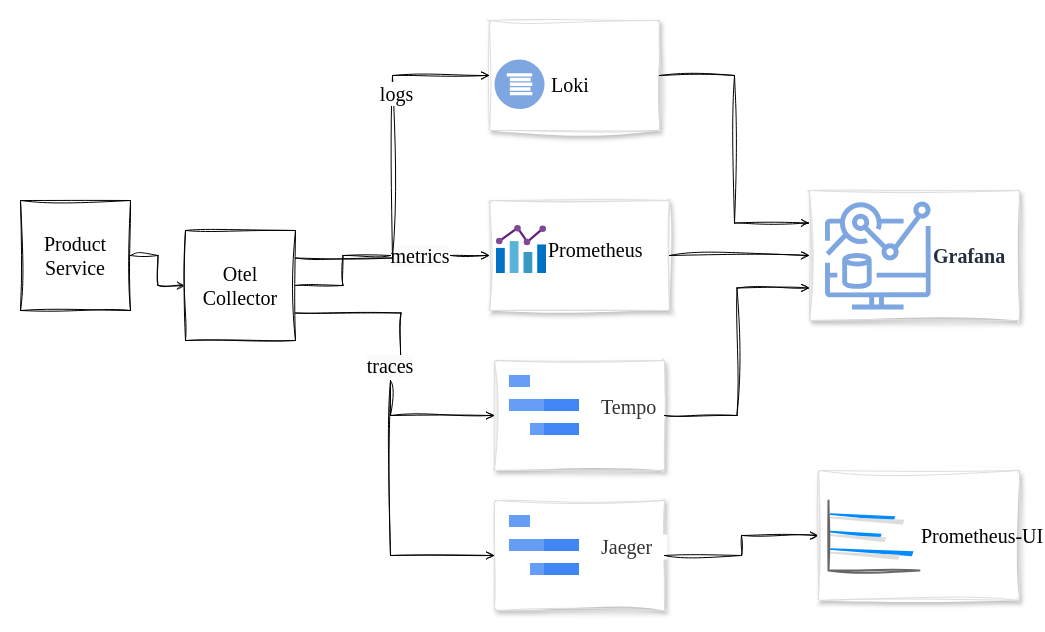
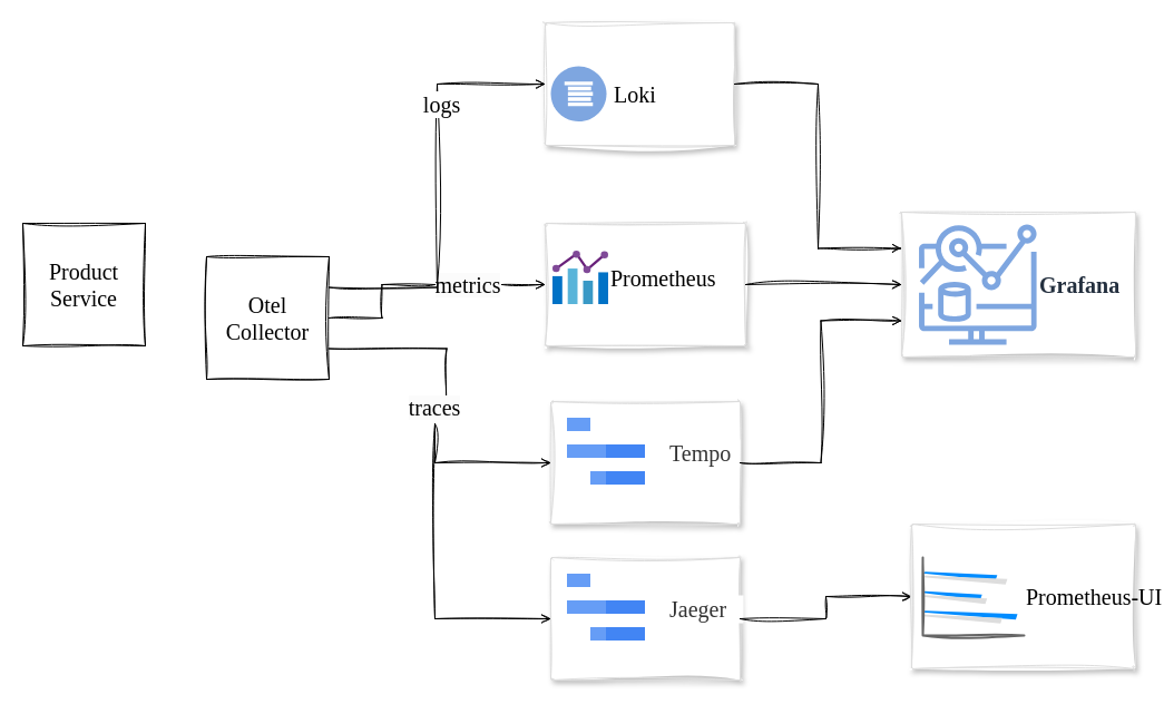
  <mxCell id="0" />
  <mxCell id="1" parent="0" />
- <mxCell id="2" style="edgeStyle=orthogonalEdgeStyle;rounded=0;sketch=1;hachureGap=4;jiggle=2;curveFitting=1;orthogonalLoop=1;jettySize=auto;html=1;entryX=0;entryY=0.5;entryDx=0;entryDy=0;fontFamily=Architects Daughter;fontSource=https%3A%2F%2Ffonts.googleapis.com%2Fcss%3Ffamily%3DArchitects%2BDaughter;fontSize=20;endArrow=open;endFill=0;" parent="1" source="3" target="5" edge="1"><mxGeometry relative="1" as="geometry" /></mxCell>
  <mxCell id="3" value="Product Service" style="whiteSpace=wrap;html=1;aspect=fixed;sketch=1;hachureGap=4;jiggle=2;curveFitting=1;fontFamily=Architects Daughter;fontSource=https%3A%2F%2Ffonts.googleapis.com%2Fcss%3Ffamily%3DArchitects%2BDaughter;fontSize=20;" parent="1" vertex="1"><mxGeometry x="20" y="200" width="110" height="110" as="geometry" /></mxCell>
  <mxCell id="4" style="edgeStyle=orthogonalEdgeStyle;rounded=0;sketch=1;hachureGap=4;jiggle=2;curveFitting=1;orthogonalLoop=1;jettySize=auto;html=1;entryX=0;entryY=0.5;entryDx=0;entryDy=0;fontFamily=Architects Daughter;fontSource=https%3A%2F%2Ffonts.googleapis.com%2Fcss%3Ffamily%3DArchitects%2BDaughter;fontSize=20;endArrow=open;endFill=0;startArrow=none;exitX=1;exitY=0.5;exitDx=0;exitDy=0;" parent="1" target="11" edge="1" source="14"><mxGeometry relative="1" as="geometry"><mxPoint x="439" y="409" as="sourcePoint" /></mxGeometry></mxCell>
  <mxCell id="5" value="Otel Collector" style="whiteSpace=wrap;html=1;aspect=fixed;sketch=1;hachureGap=4;jiggle=2;curveFitting=1;fontFamily=Architects Daughter;fontSource=https%3A%2F%2Ffonts.googleapis.com%2Fcss%3Ffamily%3DArchitects%2BDaughter;fontSize=20;" parent="1" vertex="1"><mxGeometry x="185" y="230" width="110" height="110" as="geometry" /></mxCell>
  <mxCell id="6" value="" style="strokeColor=#dddddd;shadow=1;strokeWidth=1;rounded=1;absoluteArcSize=1;arcSize=2;sketch=1;hachureGap=4;jiggle=2;curveFitting=1;fontFamily=Architects Daughter;fontSource=https%3A%2F%2Ffonts.googleapis.com%2Fcss%3Ffamily%3DArchitects%2BDaughter;fontSize=22;" parent="1" vertex="1"><mxGeometry x="489" y="20" width="170" height="110" as="geometry" /></mxCell>
  <mxCell id="7" value="Loki" style="sketch=0;dashed=0;connectable=0;html=1;fillColor=#7EA6E0;strokeColor=none;shape=mxgraph.gcp2.logs_api;part=1;labelPosition=right;verticalLabelPosition=middle;align=left;verticalAlign=middle;spacingLeft=5;fontSize=20;hachureGap=4;jiggle=2;curveFitting=1;fontFamily=Architects Daughter;fontSource=https%3A%2F%2Ffonts.googleapis.com%2Fcss%3Ffamily%3DArchitects%2BDaughter;" parent="6" vertex="1"><mxGeometry y="0.5" width="50" height="49.5" relative="1" as="geometry"><mxPoint x="5" y="-16" as="offset" /></mxGeometry></mxCell>
  <mxCell id="8" value="" style="strokeColor=#dddddd;shadow=1;strokeWidth=1;rounded=1;absoluteArcSize=1;arcSize=2;sketch=1;hachureGap=4;jiggle=2;curveFitting=1;fontFamily=Architects Daughter;fontSource=https%3A%2F%2Ffonts.googleapis.com%2Fcss%3Ffamily%3DArchitects%2BDaughter;fontSize=20;" parent="1" vertex="1"><mxGeometry x="494" y="360" width="170" height="110" as="geometry" /></mxCell>
  <mxCell id="9" value="Tempo" style="editableCssRules=.*;fontColor=#333333;shape=image;verticalLabelPosition=middle;labelBackgroundColor=#ffffff;verticalAlign=middle;labelPosition=right;align=left;spacingLeft=20;part=1;points=[];imageAspect=0;image=data:image/svg+xml,PHN2ZyB4bWxucz0iaHR0cDovL3d3dy53My5vcmcvMjAwMC9zdmciIHhtbG5zOnY9Imh0dHBzOi8vdmVjdGEuaW8vbmFubyIgd2lkdGg9IjIwIiBoZWlnaHQ9IjIwIiB2aWV3Qm94PSIwIDAgMjAgMjAiPiYjeGE7CTxzdHlsZSB0eXBlPSJ0ZXh0L2NzcyI+JiN4YTsJLnN0MHtmaWxsOiM0Mjg1ZjQ7fSYjeGE7CS5zdDF7ZmlsbDojNjY5ZGY2O30mI3hhOwk8L3N0eWxlPiYjeGE7CTxwYXRoIGNsYXNzPSJzdDAiIGQ9Ik0yMCA4SDEwdjRoMTB6bTAgOEgxMHY0aDEweiIgZmlsbD0iIzQyODVmNCIvPiYjeGE7CTxwYXRoIGNsYXNzPSJzdDEiIGQ9Ik0xMCAxNkg2djRoNHpNMCAwaDZ2NEgwem0wIDhoMTB2NEgweiIgZmlsbD0iIzY2OWRmNiIvPiYjeGE7PC9zdmc+;sketch=1;hachureGap=4;jiggle=2;curveFitting=1;fontFamily=Architects Daughter;fontSource=https%3A%2F%2Ffonts.googleapis.com%2Fcss%3Ffamily%3DArchitects%2BDaughter;fontSize=20;" parent="8" vertex="1"><mxGeometry width="70" height="60" relative="1" as="geometry"><mxPoint x="15" y="15" as="offset" /></mxGeometry></mxCell>
  <mxCell id="10" value="" style="group" parent="1" vertex="1" connectable="0"><mxGeometry x="489" y="200" width="180" height="110" as="geometry" /></mxCell>
  <mxCell id="11" value="" style="strokeColor=#dddddd;shadow=1;strokeWidth=1;rounded=1;absoluteArcSize=1;arcSize=2;sketch=1;hachureGap=4;jiggle=2;curveFitting=1;fontFamily=Architects Daughter;fontSource=https%3A%2F%2Ffonts.googleapis.com%2Fcss%3Ffamily%3DArchitects%2BDaughter;fontSize=20;" parent="10" vertex="1"><mxGeometry width="180" height="110" as="geometry" /></mxCell>
  <mxCell id="12" value="Prometheus" style="sketch=0;aspect=fixed;html=1;points=[];align=left;image;fontSize=20;image=img/lib/mscae/Chart.svg;hachureGap=4;jiggle=2;curveFitting=1;fontFamily=Architects Daughter;fontSource=https%3A%2F%2Ffonts.googleapis.com%2Fcss%3Ffamily%3DArchitects%2BDaughter;labelPosition=right;verticalLabelPosition=middle;verticalAlign=middle;" parent="10" vertex="1"><mxGeometry x="7" y="25" width="50" height="48" as="geometry" /></mxCell>
  <mxCell id="13" value="" style="edgeStyle=orthogonalEdgeStyle;rounded=0;sketch=1;hachureGap=4;jiggle=2;curveFitting=1;orthogonalLoop=1;jettySize=auto;html=1;exitX=1;exitY=0.5;exitDx=0;exitDy=0;entryX=0;entryY=0.5;entryDx=0;entryDy=0;fontFamily=Architects Daughter;fontSource=https%3A%2F%2Ffonts.googleapis.com%2Fcss%3Ffamily%3DArchitects%2BDaughter;fontSize=20;endArrow=none;endFill=0;" parent="1" source="5" target="14" edge="1"><mxGeometry relative="1" as="geometry"><mxPoint x="320" y="282.5" as="sourcePoint" /><mxPoint x="550" y="409" as="targetPoint" /></mxGeometry></mxCell>
  <mxCell id="14" value="&lt;span style=&quot;color: rgb(0, 0, 0); font-family: &amp;quot;Architects Daughter&amp;quot;; font-size: 20px; font-style: normal; font-variant-ligatures: normal; font-variant-caps: normal; font-weight: 400; letter-spacing: normal; orphans: 2; text-indent: 0px; text-transform: none; widows: 2; word-spacing: 0px; -webkit-text-stroke-width: 0px; background-color: rgb(251, 251, 251); text-decoration-thickness: initial; text-decoration-style: initial; text-decoration-color: initial; float: none; display: inline !important;&quot;&gt;metrics&lt;/span&gt;" style="text;whiteSpace=wrap;html=1;fontSize=20;fontFamily=Architects Daughter;fontColor=#333333;align=center;verticalAlign=middle;" parent="1" vertex="1"><mxGeometry x="390" y="240" width="60" height="30" as="geometry" /></mxCell>
  <mxCell id="15" value="" style="group" parent="1" vertex="1" connectable="0"><mxGeometry x="809" y="190" width="210" height="130" as="geometry" /></mxCell>
  <mxCell id="16" value="" style="strokeColor=#dddddd;shadow=1;strokeWidth=1;rounded=1;absoluteArcSize=1;arcSize=2;sketch=1;hachureGap=4;jiggle=2;curveFitting=1;fontFamily=Architects Daughter;fontSource=https%3A%2F%2Ffonts.googleapis.com%2Fcss%3Ffamily%3DArchitects%2BDaughter;fontSize=20;" parent="15" vertex="1"><mxGeometry width="210" height="130" as="geometry" /></mxCell>
  <mxCell id="17" value="Grafana" style="sketch=0;outlineConnect=0;fontColor=#232F3E;gradientColor=none;fillColor=#7EA6E0;strokeColor=#1A1A1A;dashed=0;verticalLabelPosition=middle;verticalAlign=middle;align=left;html=1;fontSize=20;fontStyle=1;aspect=fixed;pointerEvents=1;shape=mxgraph.aws4.cloudwatch_metrics_insights;hachureGap=4;jiggle=2;curveFitting=1;fontFamily=Architects Daughter;fontSource=https%3A%2F%2Ffonts.googleapis.com%2Fcss%3Ffamily%3DArchitects%2BDaughter;labelPosition=right;" parent="15" vertex="1"><mxGeometry x="15" y="11" width="106.62" height="108" as="geometry" /></mxCell>
  <mxCell id="18" style="edgeStyle=orthogonalEdgeStyle;rounded=0;sketch=1;hachureGap=4;jiggle=2;curveFitting=1;orthogonalLoop=1;jettySize=auto;html=1;entryX=0;entryY=0.5;entryDx=0;entryDy=0;fontFamily=Architects Daughter;fontSource=https%3A%2F%2Ffonts.googleapis.com%2Fcss%3Ffamily%3DArchitects%2BDaughter;fontSize=20;endArrow=open;endFill=0;" parent="1" source="11" target="16" edge="1"><mxGeometry relative="1" as="geometry" /></mxCell>
  <mxCell id="19" style="edgeStyle=orthogonalEdgeStyle;rounded=0;sketch=1;hachureGap=4;jiggle=2;curveFitting=1;orthogonalLoop=1;jettySize=auto;html=1;fontFamily=Architects Daughter;fontSource=https%3A%2F%2Ffonts.googleapis.com%2Fcss%3Ffamily%3DArchitects%2BDaughter;fontSize=20;strokeWidth=1;strokeColor=default;exitX=1;exitY=0.5;exitDx=0;exitDy=0;endArrow=open;endFill=0;entryX=0;entryY=0.75;entryDx=0;entryDy=0;" parent="1" source="8" target="16" edge="1"><mxGeometry relative="1" as="geometry"><mxPoint x="850" y="250" as="sourcePoint" /><mxPoint x="1060" y="390" as="targetPoint" /></mxGeometry></mxCell>
  <mxCell id="20" style="edgeStyle=orthogonalEdgeStyle;rounded=0;sketch=1;hachureGap=4;jiggle=2;curveFitting=1;orthogonalLoop=1;jettySize=auto;html=1;fontFamily=Architects Daughter;fontSource=https%3A%2F%2Ffonts.googleapis.com%2Fcss%3Ffamily%3DArchitects%2BDaughter;fontSize=20;strokeWidth=1;strokeColor=default;entryX=0;entryY=0.5;entryDx=0;entryDy=0;endArrow=open;endFill=0;exitX=0.5;exitY=1;exitDx=0;exitDy=0;" parent="1" source="27" target="8" edge="1"><mxGeometry relative="1" as="geometry"><mxPoint x="390" y="410" as="sourcePoint" /><mxPoint x="1100" y="386.5" as="targetPoint" /></mxGeometry></mxCell>
  <mxCell id="21" style="edgeStyle=orthogonalEdgeStyle;rounded=0;sketch=1;hachureGap=4;jiggle=2;curveFitting=1;orthogonalLoop=1;jettySize=auto;html=1;fontFamily=Architects Daughter;fontSource=https%3A%2F%2Ffonts.googleapis.com%2Fcss%3Ffamily%3DArchitects%2BDaughter;fontSize=20;strokeWidth=1;strokeColor=default;exitX=1;exitY=0.25;exitDx=0;exitDy=0;entryX=0;entryY=0.5;entryDx=0;entryDy=0;endArrow=open;endFill=0;" parent="1" source="5" target="6" edge="1"><mxGeometry relative="1" as="geometry"><mxPoint x="130" y="20" as="sourcePoint" /><mxPoint x="309" y="20" as="targetPoint" /></mxGeometry></mxCell>
  <mxCell id="22" value="logs" style="edgeLabel;html=1;align=center;verticalAlign=middle;resizable=0;points=[];fontSize=20;fontFamily=Architects Daughter;" parent="21" vertex="1" connectable="0"><mxGeometry x="0.393" y="-3" relative="1" as="geometry"><mxPoint as="offset" /></mxGeometry></mxCell>
  <mxCell id="23" style="edgeStyle=orthogonalEdgeStyle;rounded=0;sketch=1;hachureGap=4;jiggle=2;curveFitting=1;orthogonalLoop=1;jettySize=auto;html=1;fontFamily=Architects Daughter;fontSource=https%3A%2F%2Ffonts.googleapis.com%2Fcss%3Ffamily%3DArchitects%2BDaughter;fontSize=20;strokeWidth=1;strokeColor=default;entryX=0;entryY=0.25;entryDx=0;entryDy=0;exitX=1;exitY=0.5;exitDx=0;exitDy=0;endArrow=open;endFill=0;" parent="1" source="6" target="16" edge="1"><mxGeometry relative="1" as="geometry"><mxPoint x="970" y="100" as="sourcePoint" /><mxPoint x="1391" y="221.5" as="targetPoint" /></mxGeometry></mxCell>
  <mxCell id="24" value="" style="strokeColor=#dddddd;shadow=1;strokeWidth=1;rounded=1;absoluteArcSize=1;arcSize=2;sketch=1;hachureGap=4;jiggle=2;curveFitting=1;fontFamily=Architects Daughter;fontSource=https%3A%2F%2Ffonts.googleapis.com%2Fcss%3Ffamily%3DArchitects%2BDaughter;fontSize=20;" vertex="1" parent="1"><mxGeometry x="494" y="500" width="170" height="110" as="geometry" /></mxCell>
  <mxCell id="25" value="Jaeger" style="editableCssRules=.*;fontColor=#333333;shape=image;verticalLabelPosition=middle;labelBackgroundColor=#ffffff;verticalAlign=middle;labelPosition=right;align=left;spacingLeft=20;part=1;points=[];imageAspect=0;image=data:image/svg+xml,PHN2ZyB4bWxucz0iaHR0cDovL3d3dy53My5vcmcvMjAwMC9zdmciIHhtbG5zOnY9Imh0dHBzOi8vdmVjdGEuaW8vbmFubyIgd2lkdGg9IjIwIiBoZWlnaHQ9IjIwIiB2aWV3Qm94PSIwIDAgMjAgMjAiPiYjeGE7CTxzdHlsZSB0eXBlPSJ0ZXh0L2NzcyI+JiN4YTsJLnN0MHtmaWxsOiM0Mjg1ZjQ7fSYjeGE7CS5zdDF7ZmlsbDojNjY5ZGY2O30mI3hhOwk8L3N0eWxlPiYjeGE7CTxwYXRoIGNsYXNzPSJzdDAiIGQ9Ik0yMCA4SDEwdjRoMTB6bTAgOEgxMHY0aDEweiIgZmlsbD0iIzQyODVmNCIvPiYjeGE7CTxwYXRoIGNsYXNzPSJzdDEiIGQ9Ik0xMCAxNkg2djRoNHpNMCAwaDZ2NEgwem0wIDhoMTB2NEgweiIgZmlsbD0iIzY2OWRmNiIvPiYjeGE7PC9zdmc+;sketch=1;hachureGap=4;jiggle=2;curveFitting=1;fontFamily=Architects Daughter;fontSource=https%3A%2F%2Ffonts.googleapis.com%2Fcss%3Ffamily%3DArchitects%2BDaughter;fontSize=20;" vertex="1" parent="24"><mxGeometry width="70" height="60" relative="1" as="geometry"><mxPoint x="15" y="15" as="offset" /></mxGeometry></mxCell>
  <mxCell id="26" style="edgeStyle=orthogonalEdgeStyle;rounded=0;sketch=1;hachureGap=4;jiggle=2;curveFitting=1;orthogonalLoop=1;jettySize=auto;html=1;fontFamily=Architects Daughter;fontSource=https%3A%2F%2Ffonts.googleapis.com%2Fcss%3Ffamily%3DArchitects%2BDaughter;fontSize=20;strokeWidth=1;strokeColor=default;endArrow=none;endFill=0;exitX=1;exitY=0.75;exitDx=0;exitDy=0;" edge="1" parent="1" source="5"><mxGeometry relative="1" as="geometry"><mxPoint x="310" y="410" as="sourcePoint" /><mxPoint x="400" y="360" as="targetPoint" /></mxGeometry></mxCell>
  <mxCell id="27" value="&lt;span style=&quot;color: rgb(0, 0, 0); font-family: &amp;quot;Architects Daughter&amp;quot;; font-size: 20px; font-style: normal; font-variant-ligatures: normal; font-variant-caps: normal; font-weight: 400; letter-spacing: normal; orphans: 2; text-indent: 0px; text-transform: none; widows: 2; word-spacing: 0px; -webkit-text-stroke-width: 0px; background-color: rgb(251, 251, 251); text-decoration-thickness: initial; text-decoration-style: initial; text-decoration-color: initial; float: none; display: inline !important;&quot;&gt;traces&lt;/span&gt;" style="text;whiteSpace=wrap;html=1;fontSize=20;fontFamily=Architects Daughter;fontColor=#333333;align=center;verticalAlign=middle;" vertex="1" parent="1"><mxGeometry x="360" y="350" width="60" height="30" as="geometry" /></mxCell>
  <mxCell id="28" style="edgeStyle=orthogonalEdgeStyle;rounded=0;sketch=1;hachureGap=4;jiggle=2;curveFitting=1;orthogonalLoop=1;jettySize=auto;html=1;fontFamily=Architects Daughter;fontSource=https%3A%2F%2Ffonts.googleapis.com%2Fcss%3Ffamily%3DArchitects%2BDaughter;fontSize=20;strokeWidth=1;strokeColor=default;entryX=0;entryY=0.5;entryDx=0;entryDy=0;endArrow=open;endFill=0;exitX=0.5;exitY=1;exitDx=0;exitDy=0;" edge="1" parent="1" source="27" target="24"><mxGeometry relative="1" as="geometry"><mxPoint x="400" y="390" as="sourcePoint" /><mxPoint x="520" y="435" as="targetPoint" /></mxGeometry></mxCell>
  <mxCell id="29" style="edgeStyle=orthogonalEdgeStyle;rounded=0;sketch=1;hachureGap=4;jiggle=2;curveFitting=1;orthogonalLoop=1;jettySize=auto;html=1;fontFamily=Architects Daughter;fontSource=https%3A%2F%2Ffonts.googleapis.com%2Fcss%3Ffamily%3DArchitects%2BDaughter;fontSize=20;strokeWidth=1;strokeColor=default;exitX=1;exitY=0.5;exitDx=0;exitDy=0;endArrow=open;endFill=0;entryX=0;entryY=0.5;entryDx=0;entryDy=0;" edge="1" parent="1" source="24" target="31"><mxGeometry relative="1" as="geometry"><mxPoint x="674" y="425" as="sourcePoint" /><mxPoint x="1100" y="297.5" as="targetPoint" /></mxGeometry></mxCell>
  <mxCell id="30" value="" style="group" vertex="1" connectable="0" parent="1"><mxGeometry x="818" y="470" width="201" height="130" as="geometry" /></mxCell>
  <mxCell id="31" value="" style="strokeColor=#dddddd;shadow=1;strokeWidth=1;rounded=1;absoluteArcSize=1;arcSize=2;sketch=1;hachureGap=4;jiggle=2;curveFitting=1;fontFamily=Architects Daughter;fontSource=https%3A%2F%2Ffonts.googleapis.com%2Fcss%3Ffamily%3DArchitects%2BDaughter;fontSize=20;" vertex="1" parent="30"><mxGeometry width="201" height="130" as="geometry" /></mxCell>
  <mxCell id="32" value="Prometheus-UI" style="verticalLabelPosition=middle;shadow=0;dashed=0;align=left;html=1;verticalAlign=middle;strokeWidth=1;shape=mxgraph.mockup.graphics.barChart;strokeColor=none;strokeColor2=none;strokeColor3=#666666;fillColor2=#008cff;fillColor3=#dddddd;sketch=1;hachureGap=4;jiggle=2;curveFitting=1;fontFamily=Architects Daughter;fontSource=https%3A%2F%2Ffonts.googleapis.com%2Fcss%3Ffamily%3DArchitects%2BDaughter;fontSize=20;fillStyle=solid;labelPosition=right;" vertex="1" parent="30"><mxGeometry x="10" y="30" width="91" height="70" as="geometry" /></mxCell>
